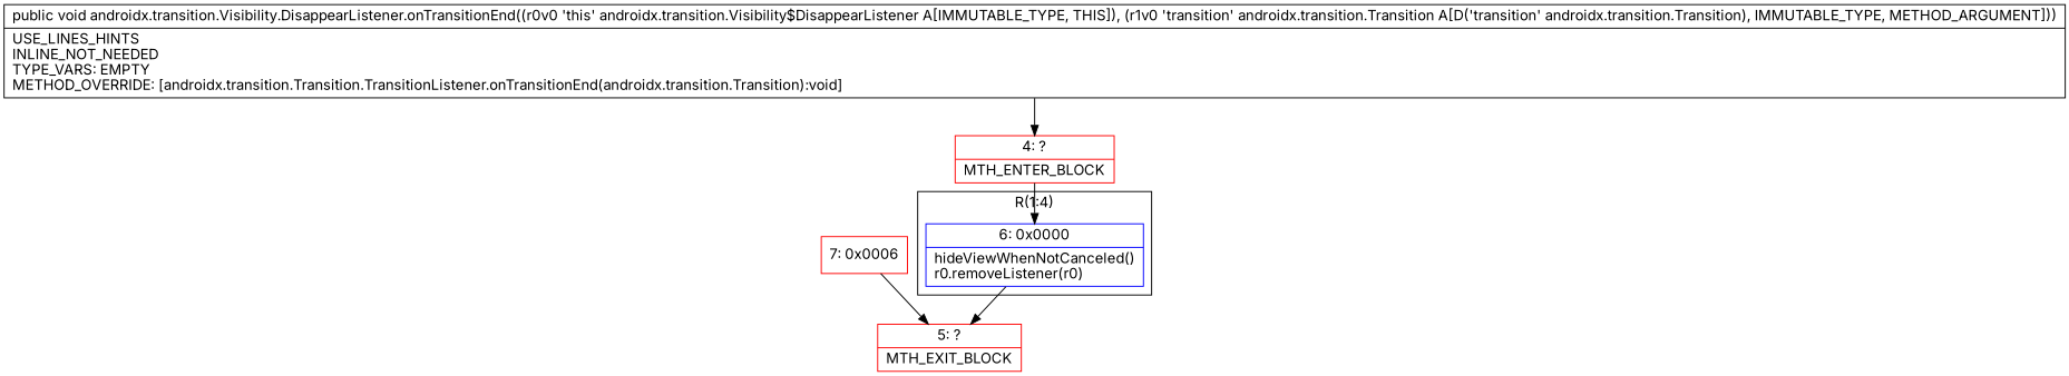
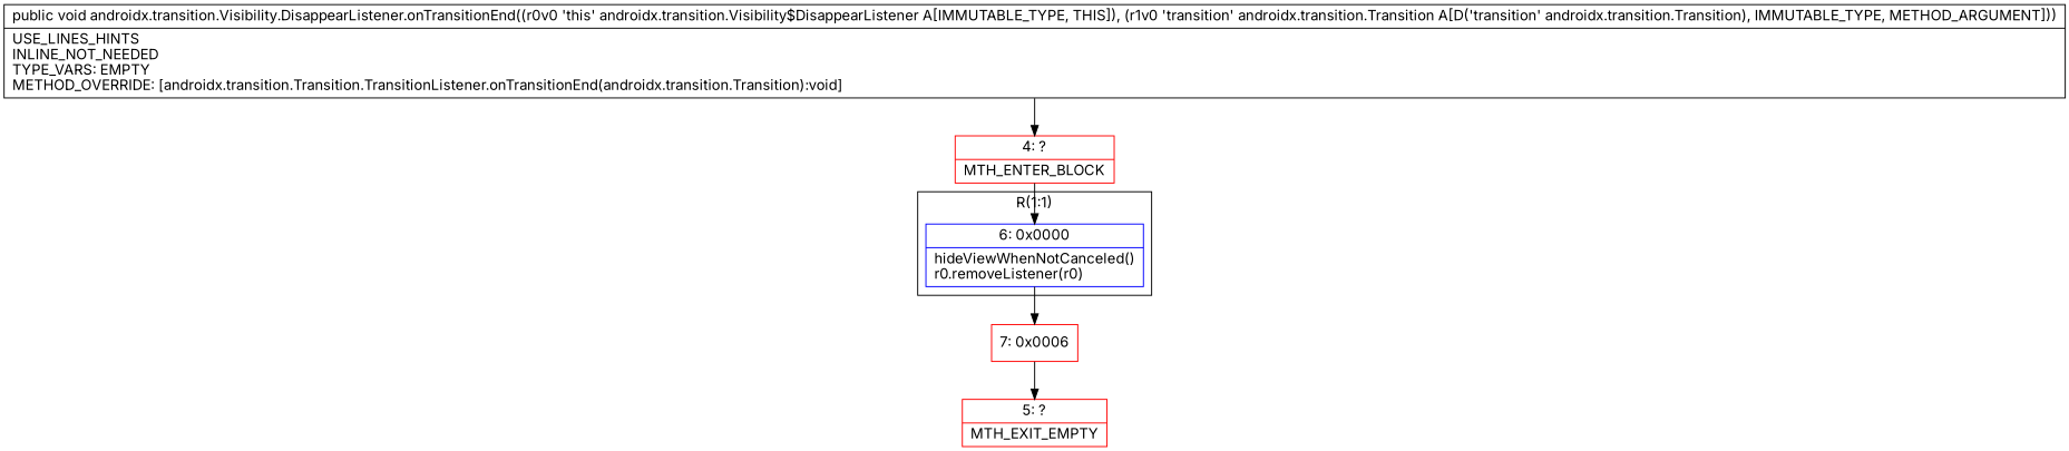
  digraph {
    fontname=Inter
    node [color=red fontname=Inter shape=record]
    edge [fontname=Inter]
    n1 [color=blue label="{6\:\ 0x0000|hideViewWhenNotCanceled()\lr0.removeListener(r0)\l}"]
    n2 [label="{7\:\ 0x0006}"]
-   n3 [label="{5\:\ ?|MTH_EXIT_BLOCK\l}"]
+   n3 [label="{5\:\ ?|MTH_EXIT_EMPTY\l}"]
    n4 [label="{4\:\ ?|MTH_ENTER_BLOCK\l}"]
    n5 [label="{public void androidx.transition.Visibility.DisappearListener.onTransitionEnd((r0v0 'this' androidx.transition.Visibility$DisappearListener A[IMMUTABLE_TYPE, THIS]), (r1v0 'transition' androidx.transition.Transition A[D('transition' androidx.transition.Transition), IMMUTABLE_TYPE, METHOD_ARGUMENT]))  | USE_LINES_HINTS\lINLINE_NOT_NEEDED\lTYPE_VARS: EMPTY\lMETHOD_OVERRIDE: [androidx.transition.Transition.TransitionListener.onTransitionEnd(androidx.transition.Transition):void]\l}" color=""]
    subgraph cluster_1 {
-     label="R(1:4)"
+     label="R(1:1)"
      n1
    }
-   n1 -> n3
+   n1 -> n2
    n2 -> n3
    n4 -> n1
    n5 -> n4
  }
